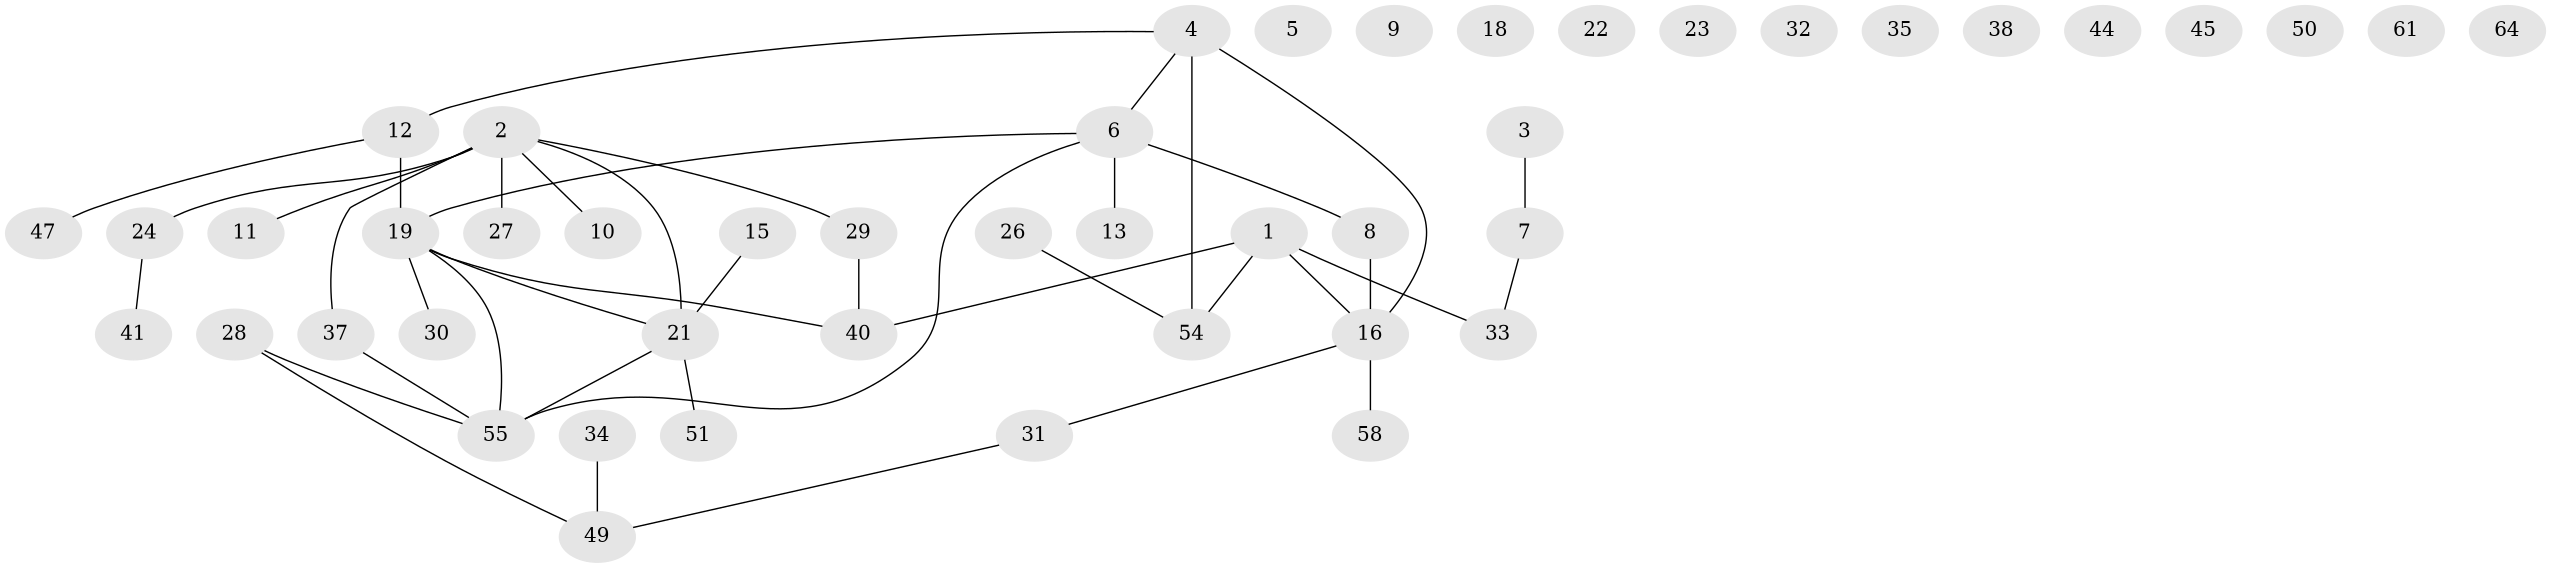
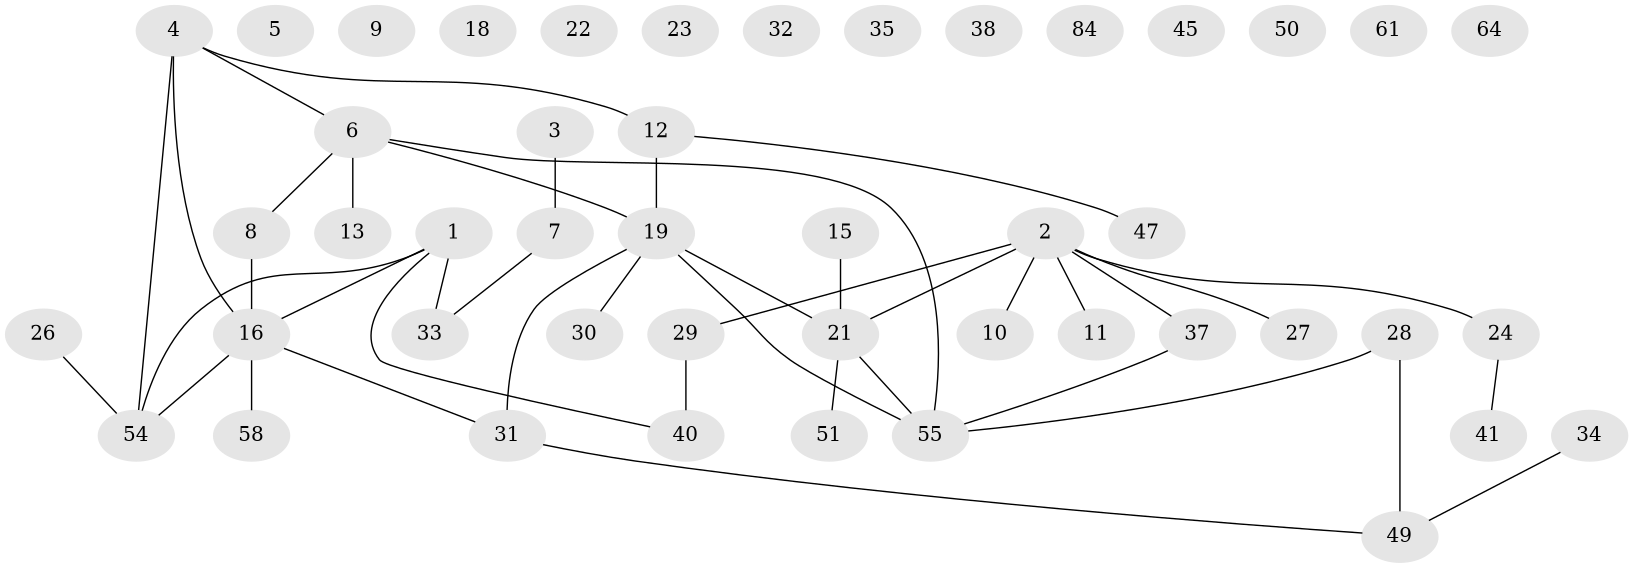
  graph {
    node [color=gray90 style=filled]
    1 [super="+14"]
    16 [super="+17"]
    33 [super="+46"]
    40 [super="+65"]
    54 [super="+66"]
    31
    58
    2 [super="+36"]
    10 [super="+56"]
    11
    21 [super="+42"]
    24
    27
    29
    37
    3 [super="+43"]
    7
    55 [super="+59"]
    51
    41
    4 [super="+63"]
    6 [super="+48"]
    12 [super="+20"]
    8 [super="+53"]
    13
    19 [super="+25"]
    47
    5 [super="+52"]
    30
    9
    15
    49 [super="+57"]
    18
    22 [super="+39"]
    23
    26
    28 [super="+60"]
    32
    34 [super="+62"]
    35
    38
-   44
+   44 [label=84]
    45
    50
    61
    64
    1 -- 16
    1 -- 33
    1 -- 40
    1 -- 54
+   16 -- 54
    16 -- 31
    16 -- 58
    31 -- 49
    2 -- 10
    2 -- 11
    2 -- 21
    2 -- 24
    2 -- 27
    2 -- 29
    2 -- 37
    21 -- 55
    21 -- 51
    24 -- 41
    29 -- 40 [weight=2]
    37 -- 55
    3 -- 7
    7 -- 33
    4 -- 16 [weight=2]
    4 -- 54
    4 -- 6
    4 -- 12
    6 -- 55
    6 -- 8
    6 -- 13
    6 -- 19
    12 -- 19
    12 -- 47
    8 -- 16 [weight=2]
-   19 -- 40
+   19 -- 31
    19 -- 21
    19 -- 55
    19 -- 30
    15 -- 21
    26 -- 54
    28 -- 55
    28 -- 49
    34 -- 49
  }
